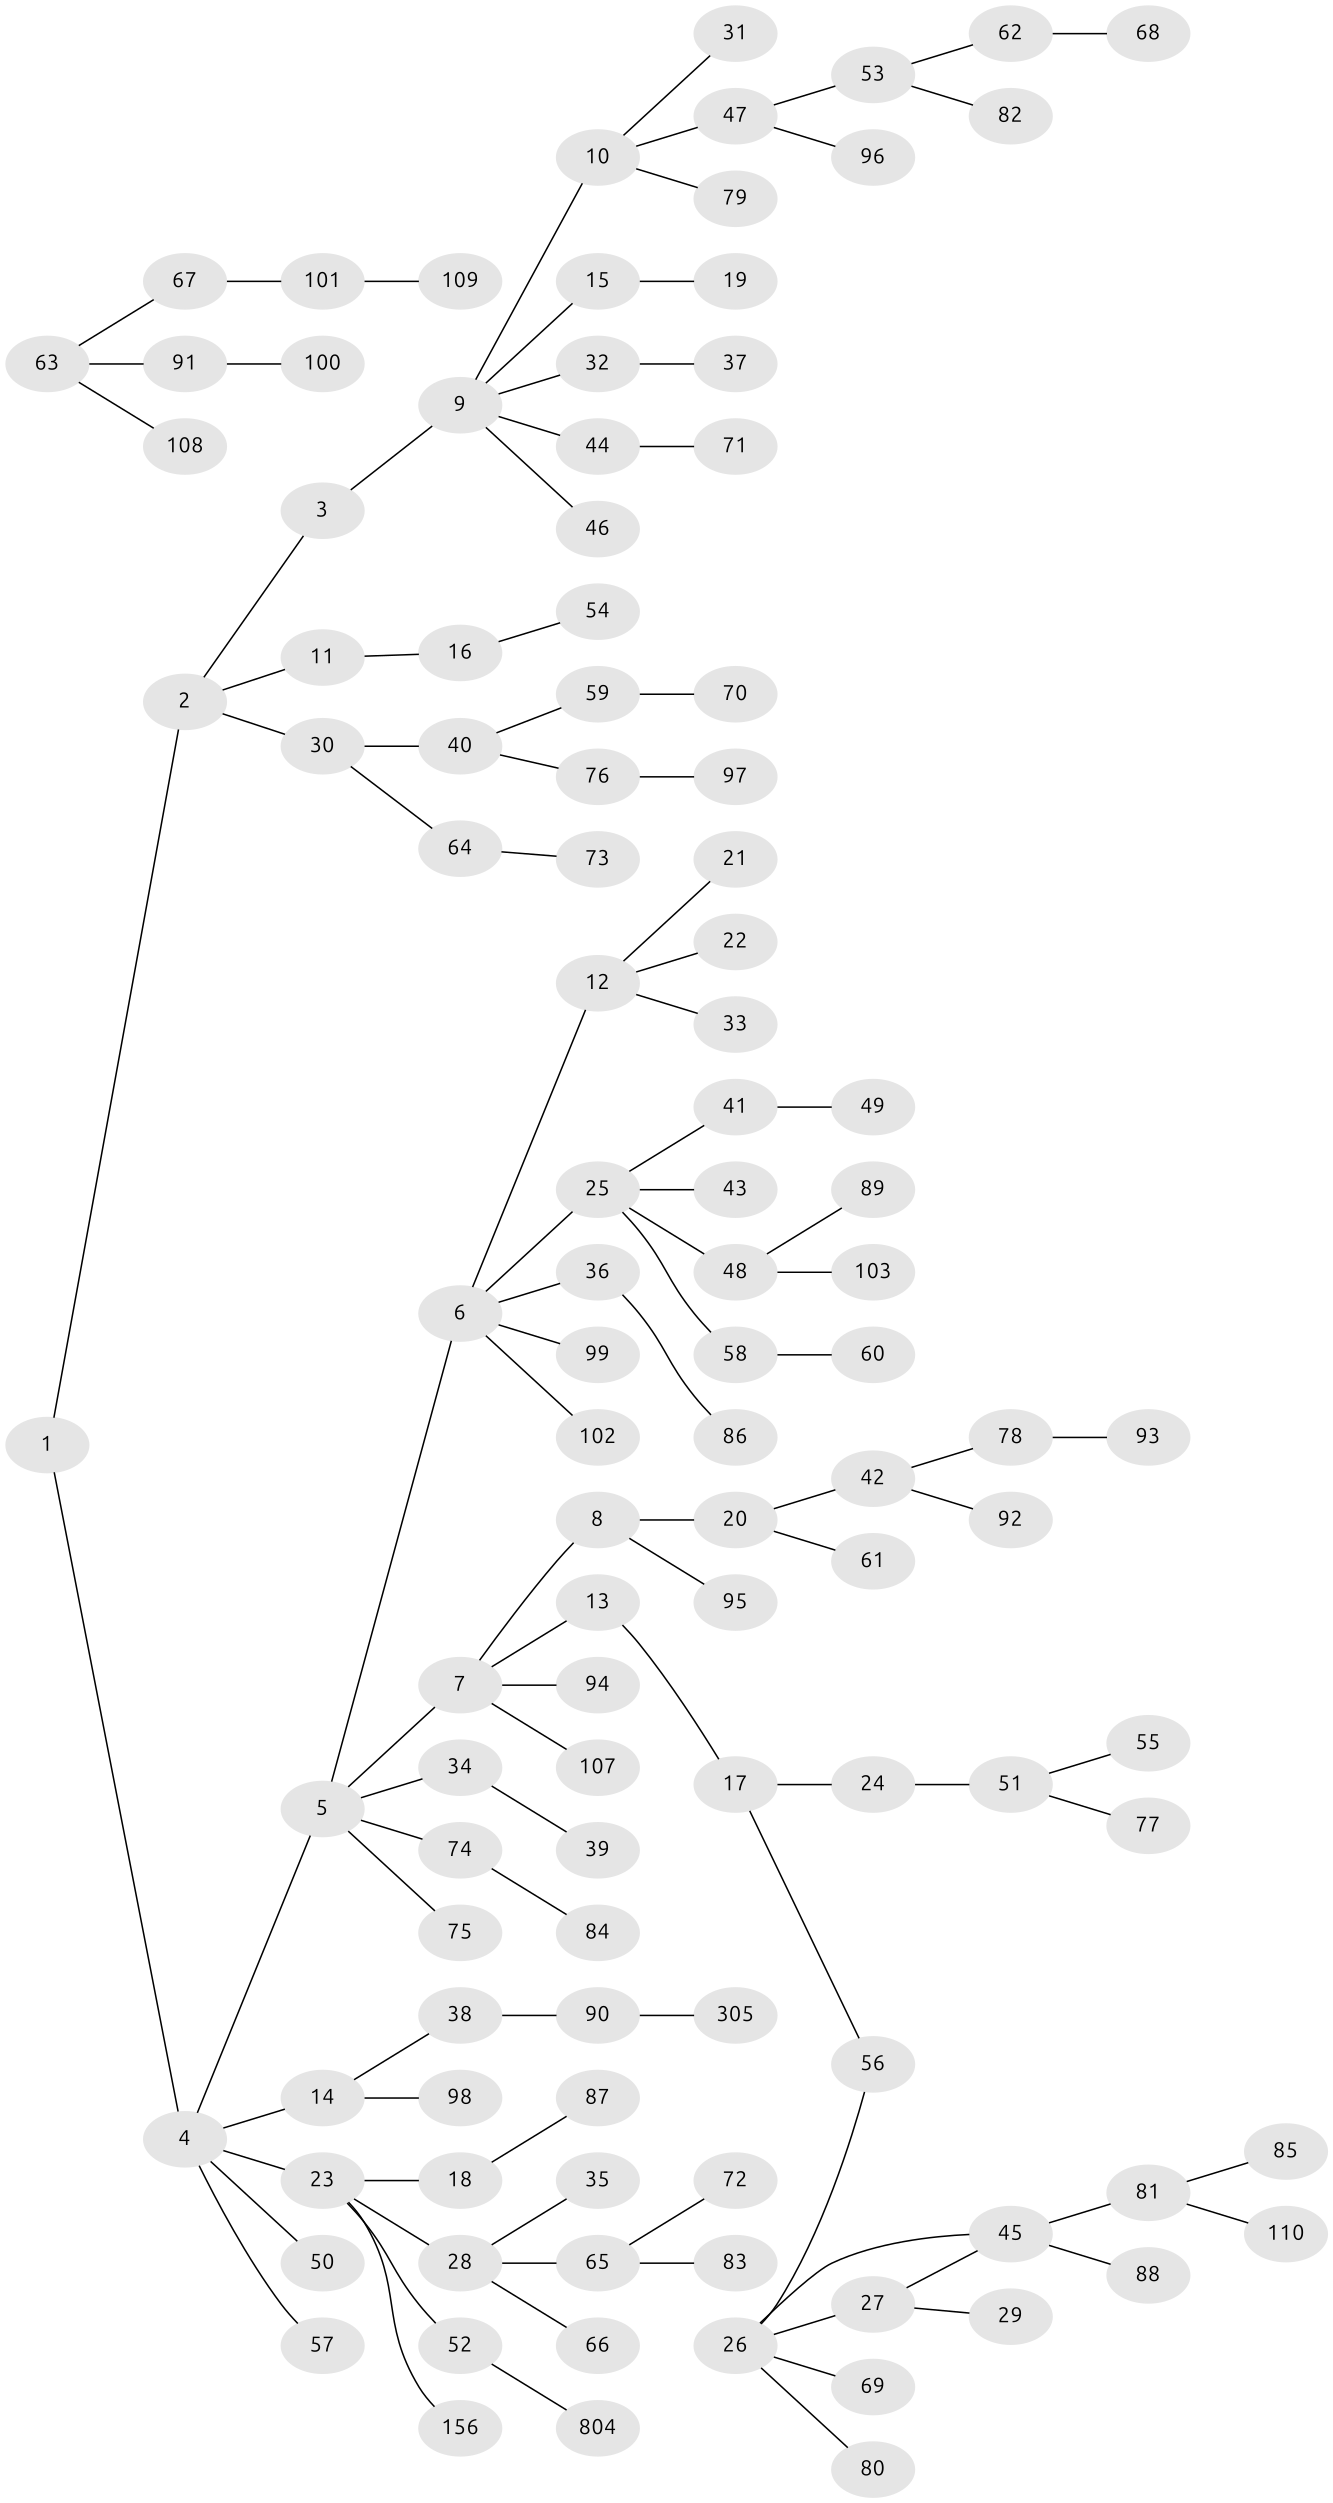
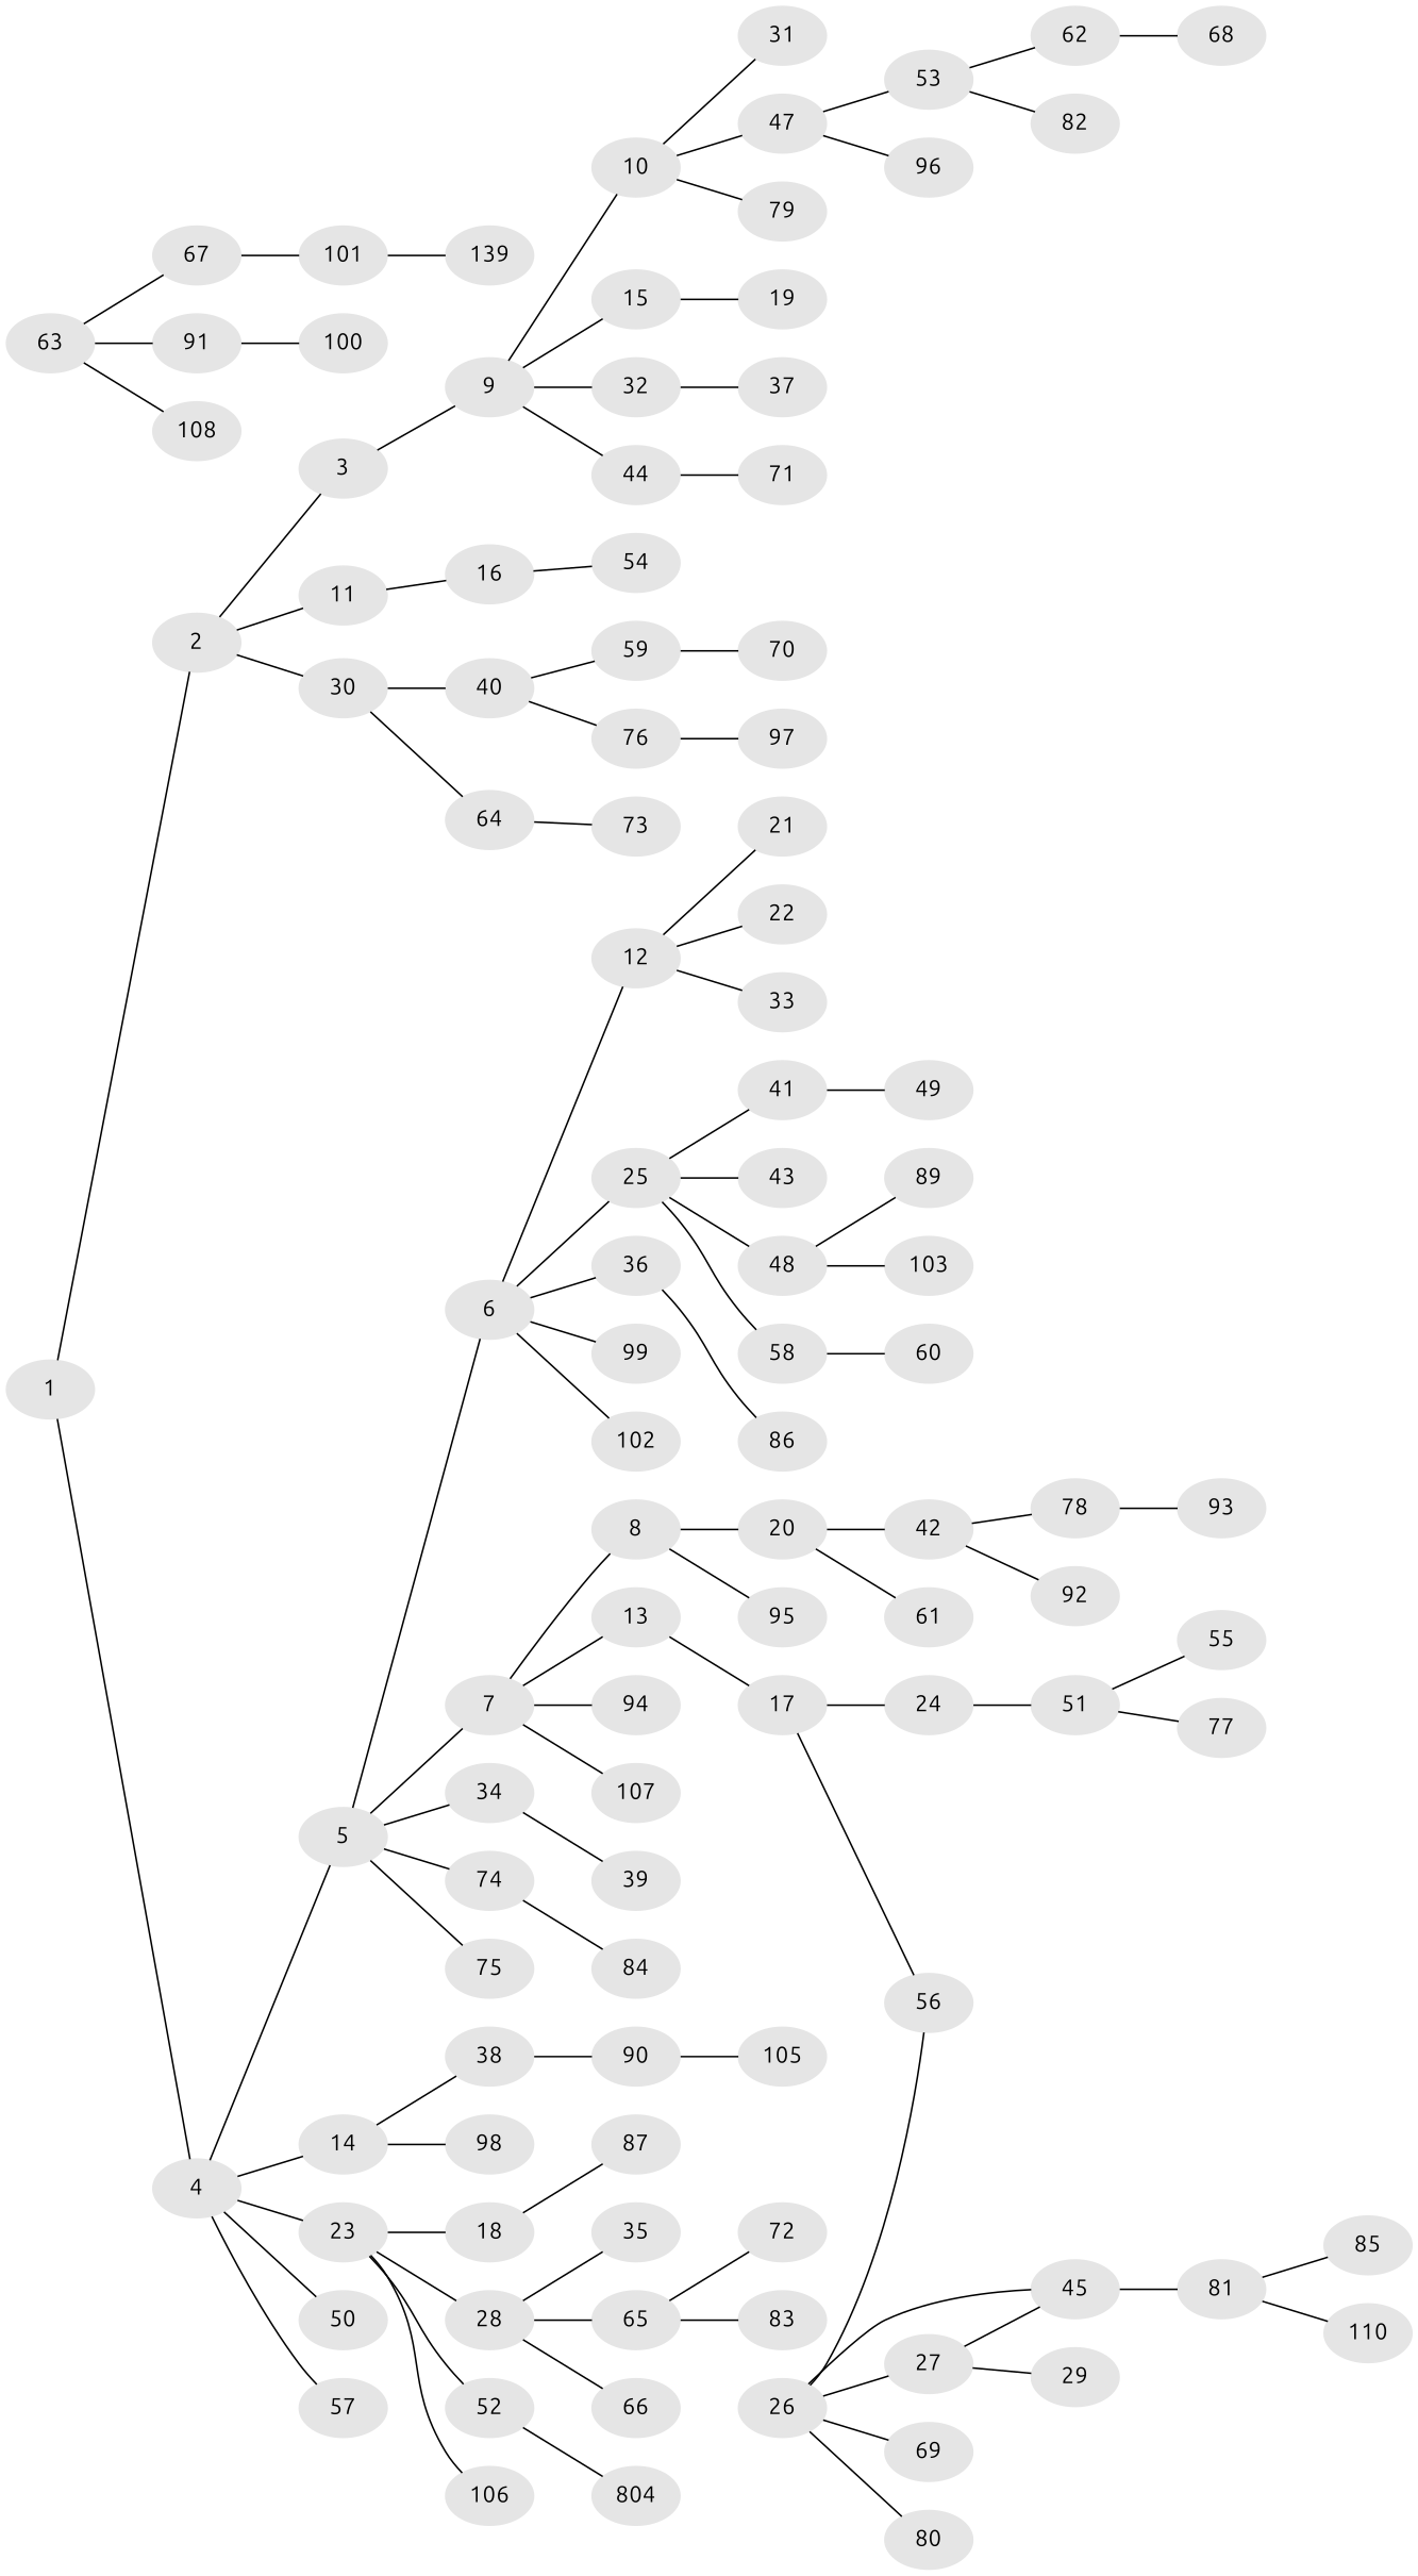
  graph {
    fontname=Ubuntu
    rankdir=LR
    node [color=gray90 fontname=Ubuntu style=filled]
    edge [fontname=Ubuntu]
    1
    2
    4
    3
    11
    30
    5
    14
    23
    50
    57
    9
    16
    40
    64
    10
    15
    32
    44
-   46
    6
    7
    34
    74
    75
    38
    98
    18
    87
    28
    52
-   106 [label=156]
+   106
    12
    25
    36
    99
    102
    8
    13
    94
    107
    39
    84
    21
    22
    33
    41
    43
    48
    58
    86
    20
    95
    17
    42
    61
    31
    47
    79
    19
    37
    71
    53
    96
    54
    24
    56
    90
    51
    26
    27
    45
    69
    80
    78
    92
    35
    65
    66
    n80 [label=804]
    55
    77
    49
    89
    103
    60
    29
    81
-   88
    63
    67
    91
    108
    72
    83
    59
    76
    73
-   105 [label=305]
+   105
    70
    97
    93
    85
    110
    62
    82
    68
    101
    100
-   109
+   109 [label=139]
    1 -- 2
    1 -- 4
    2 -- 3
    2 -- 11
    2 -- 30
    4 -- 5
    4 -- 14
    4 -- 23
    4 -- 50
    4 -- 57
    3 -- 9
    11 -- 16
    30 -- 40
    30 -- 64
    5 -- 6
    5 -- 7
    5 -- 34
    5 -- 74
    5 -- 75
    14 -- 38
    14 -- 98
    23 -- 18
    23 -- 28
    23 -- 52
    23 -- 106
    9 -- 10
    9 -- 15
    9 -- 32
    9 -- 44
-   9 -- 46
    16 -- 54
    40 -- 59
    40 -- 76
    64 -- 73
    10 -- 31
    10 -- 47
    10 -- 79
    15 -- 19
    32 -- 37
    44 -- 71
    6 -- 12
    6 -- 25
    6 -- 36
    6 -- 99
    6 -- 102
    7 -- 8
    7 -- 13
    7 -- 94
    7 -- 107
    34 -- 39
    74 -- 84
    38 -- 90
    18 -- 87
    28 -- 35
    28 -- 65
    28 -- 66
    52 -- n80
    12 -- 21
    12 -- 22
    12 -- 33
    25 -- 41
    25 -- 43
    25 -- 48
    25 -- 58
    36 -- 86
    8 -- 20
    8 -- 95
    13 -- 17
    41 -- 49
    48 -- 89
    48 -- 103
    58 -- 60
    20 -- 42
    20 -- 61
    17 -- 24
    17 -- 56
    42 -- 78
    42 -- 92
    47 -- 53
    47 -- 96
    53 -- 62
    53 -- 82
    24 -- 51
    90 -- 105
    51 -- 55
    51 -- 77
    26 -- 56
    26 -- 27
    26 -- 45
    26 -- 69
    26 -- 80
    27 -- 45
    27 -- 29
    45 -- 81
-   45 -- 88
    78 -- 93
    65 -- 72
    65 -- 83
    81 -- 85
    81 -- 110
    63 -- 67
    63 -- 91
    63 -- 108
    67 -- 101
    91 -- 100
    59 -- 70
    76 -- 97
    62 -- 68
    101 -- 109
  }
